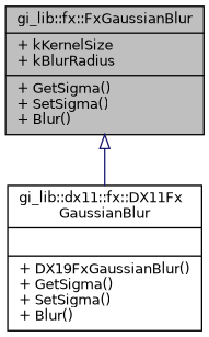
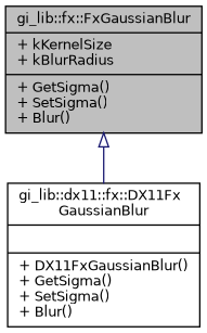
  digraph {
    node [color=black fontname=Helvetica fontsize=10 shape=record style=filled]
    n1 [fillcolor=grey75 fontcolor=black height=0.2 label="{gi_lib::fx::FxGaussianBlur\n|+ kKernelSize\l+ kBlurRadius\l|+ GetSigma()\l+ SetSigma()\l+ Blur()\l}" width=0.4]
-   n2 [fillcolor=white height=0.2 label="{gi_lib::dx11::fx::DX11Fx\lGaussianBlur\n||+ DX19FxGaussianBlur()\l+ GetSigma()\l+ SetSigma()\l+ Blur()\l}" width=0.4]
+   n2 [fillcolor=white height=0.2 label="{gi_lib::dx11::fx::DX11Fx\lGaussianBlur\n||+ DX11FxGaussianBlur()\l+ GetSigma()\l+ SetSigma()\l+ Blur()\l}" width=0.4]
    n1 -> n2 [arrowtail=onormal color=midnightblue dir=back fontname=Helvetica fontsize=10 labelfontname=Helvetica labelfontsize=10 style=solid]
  }
